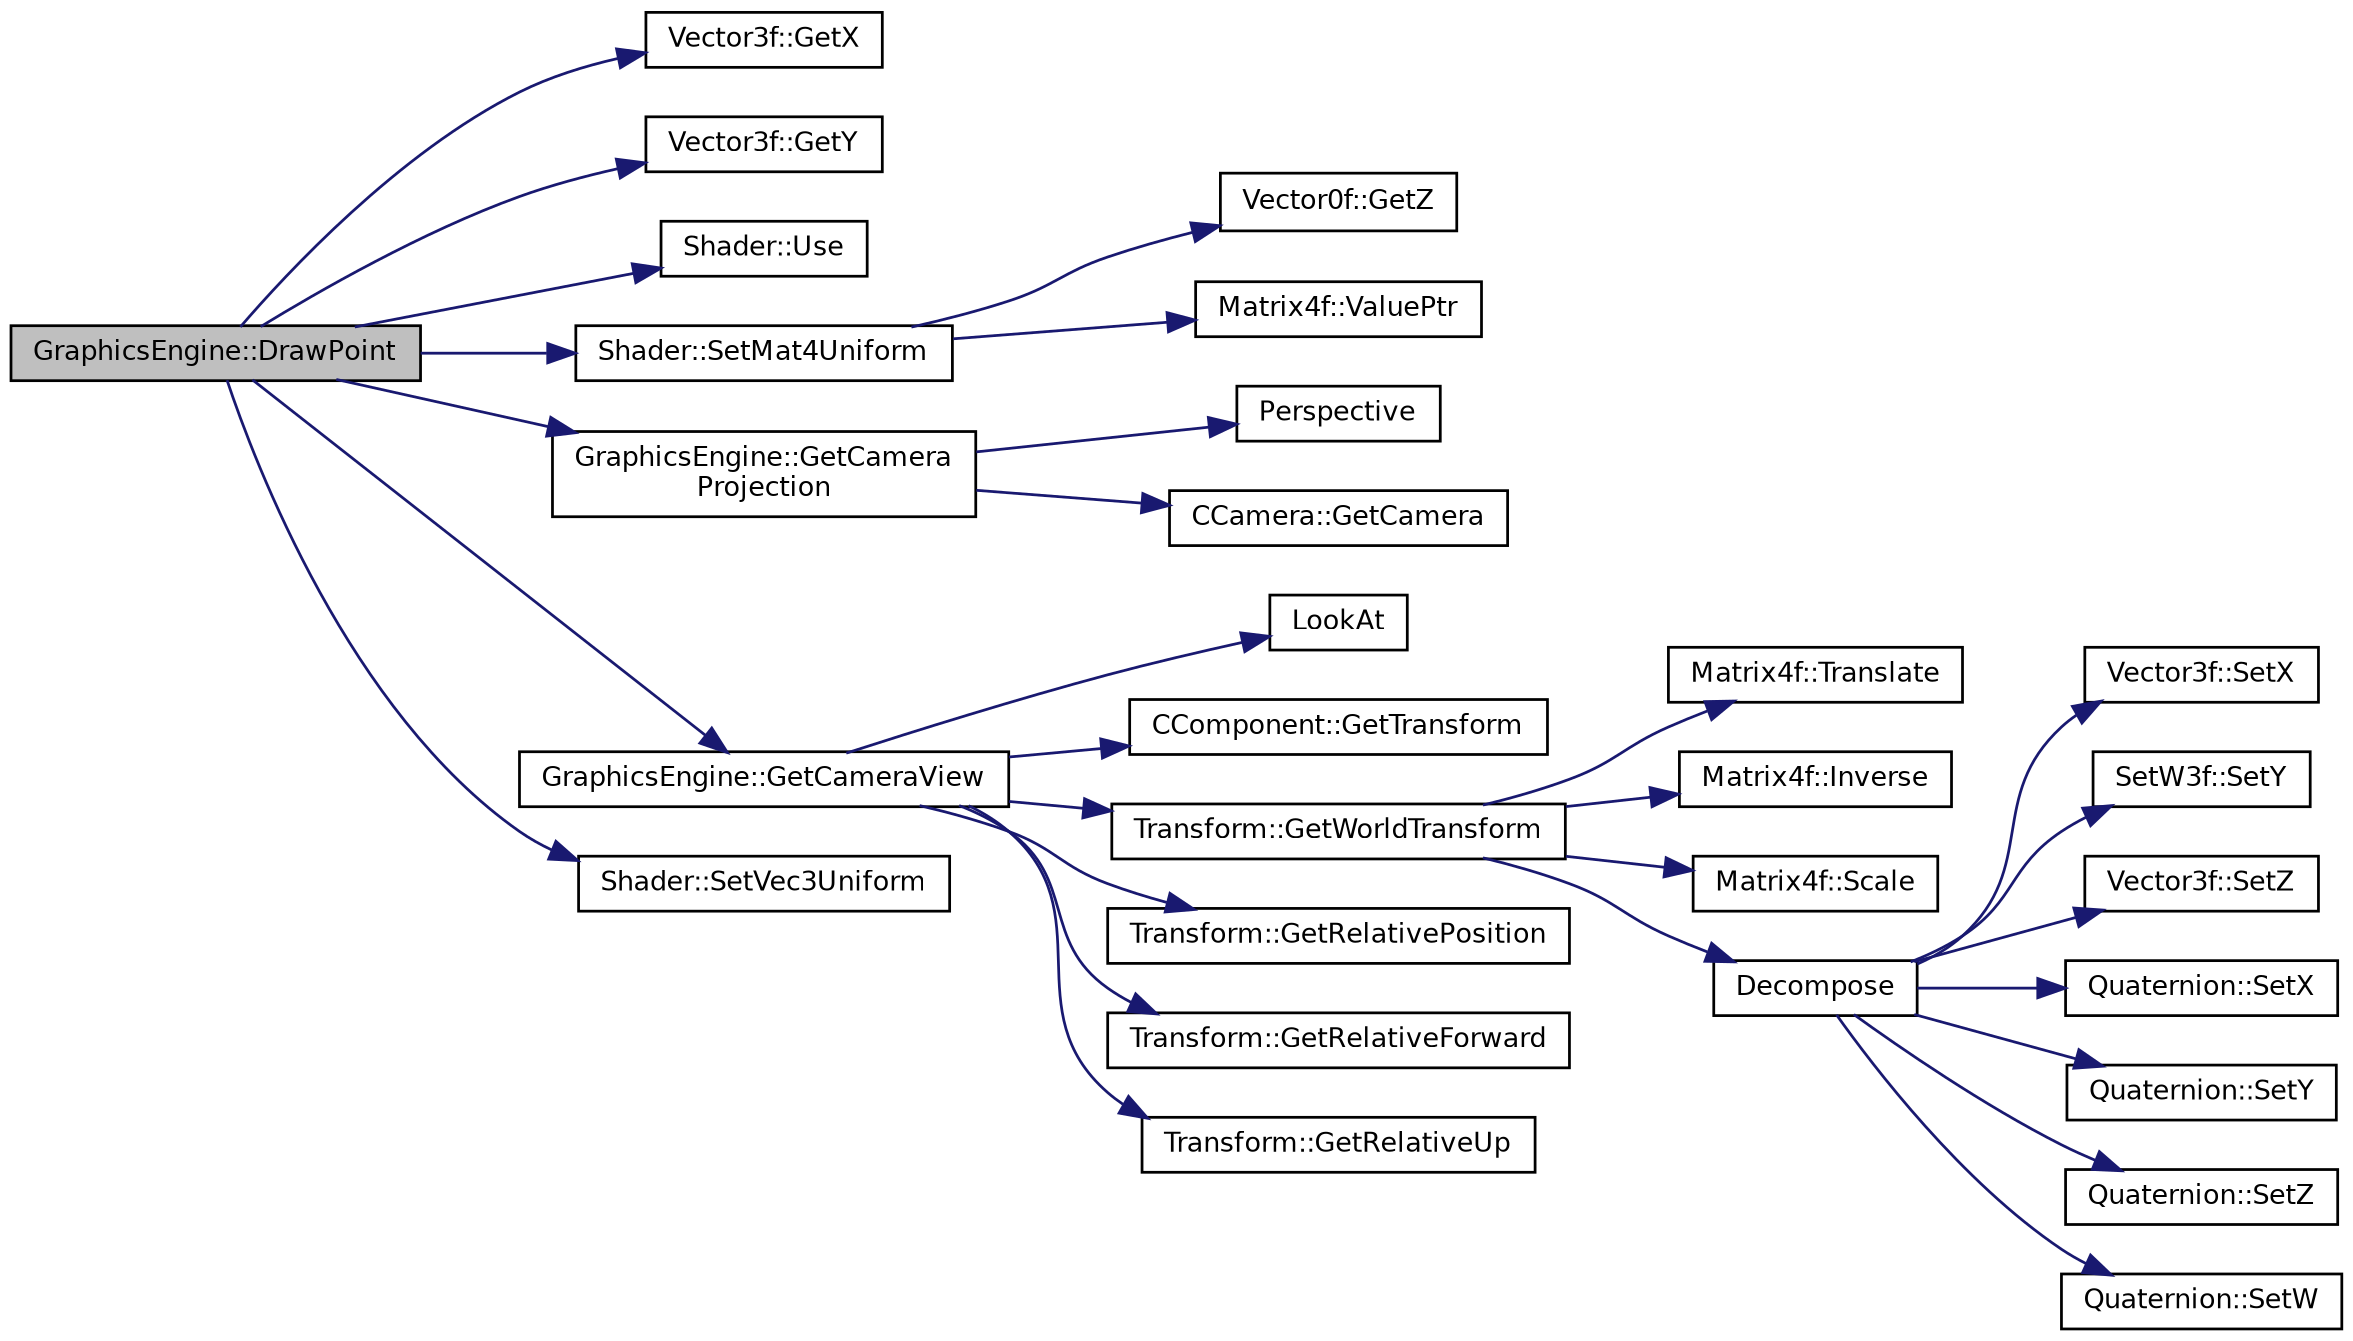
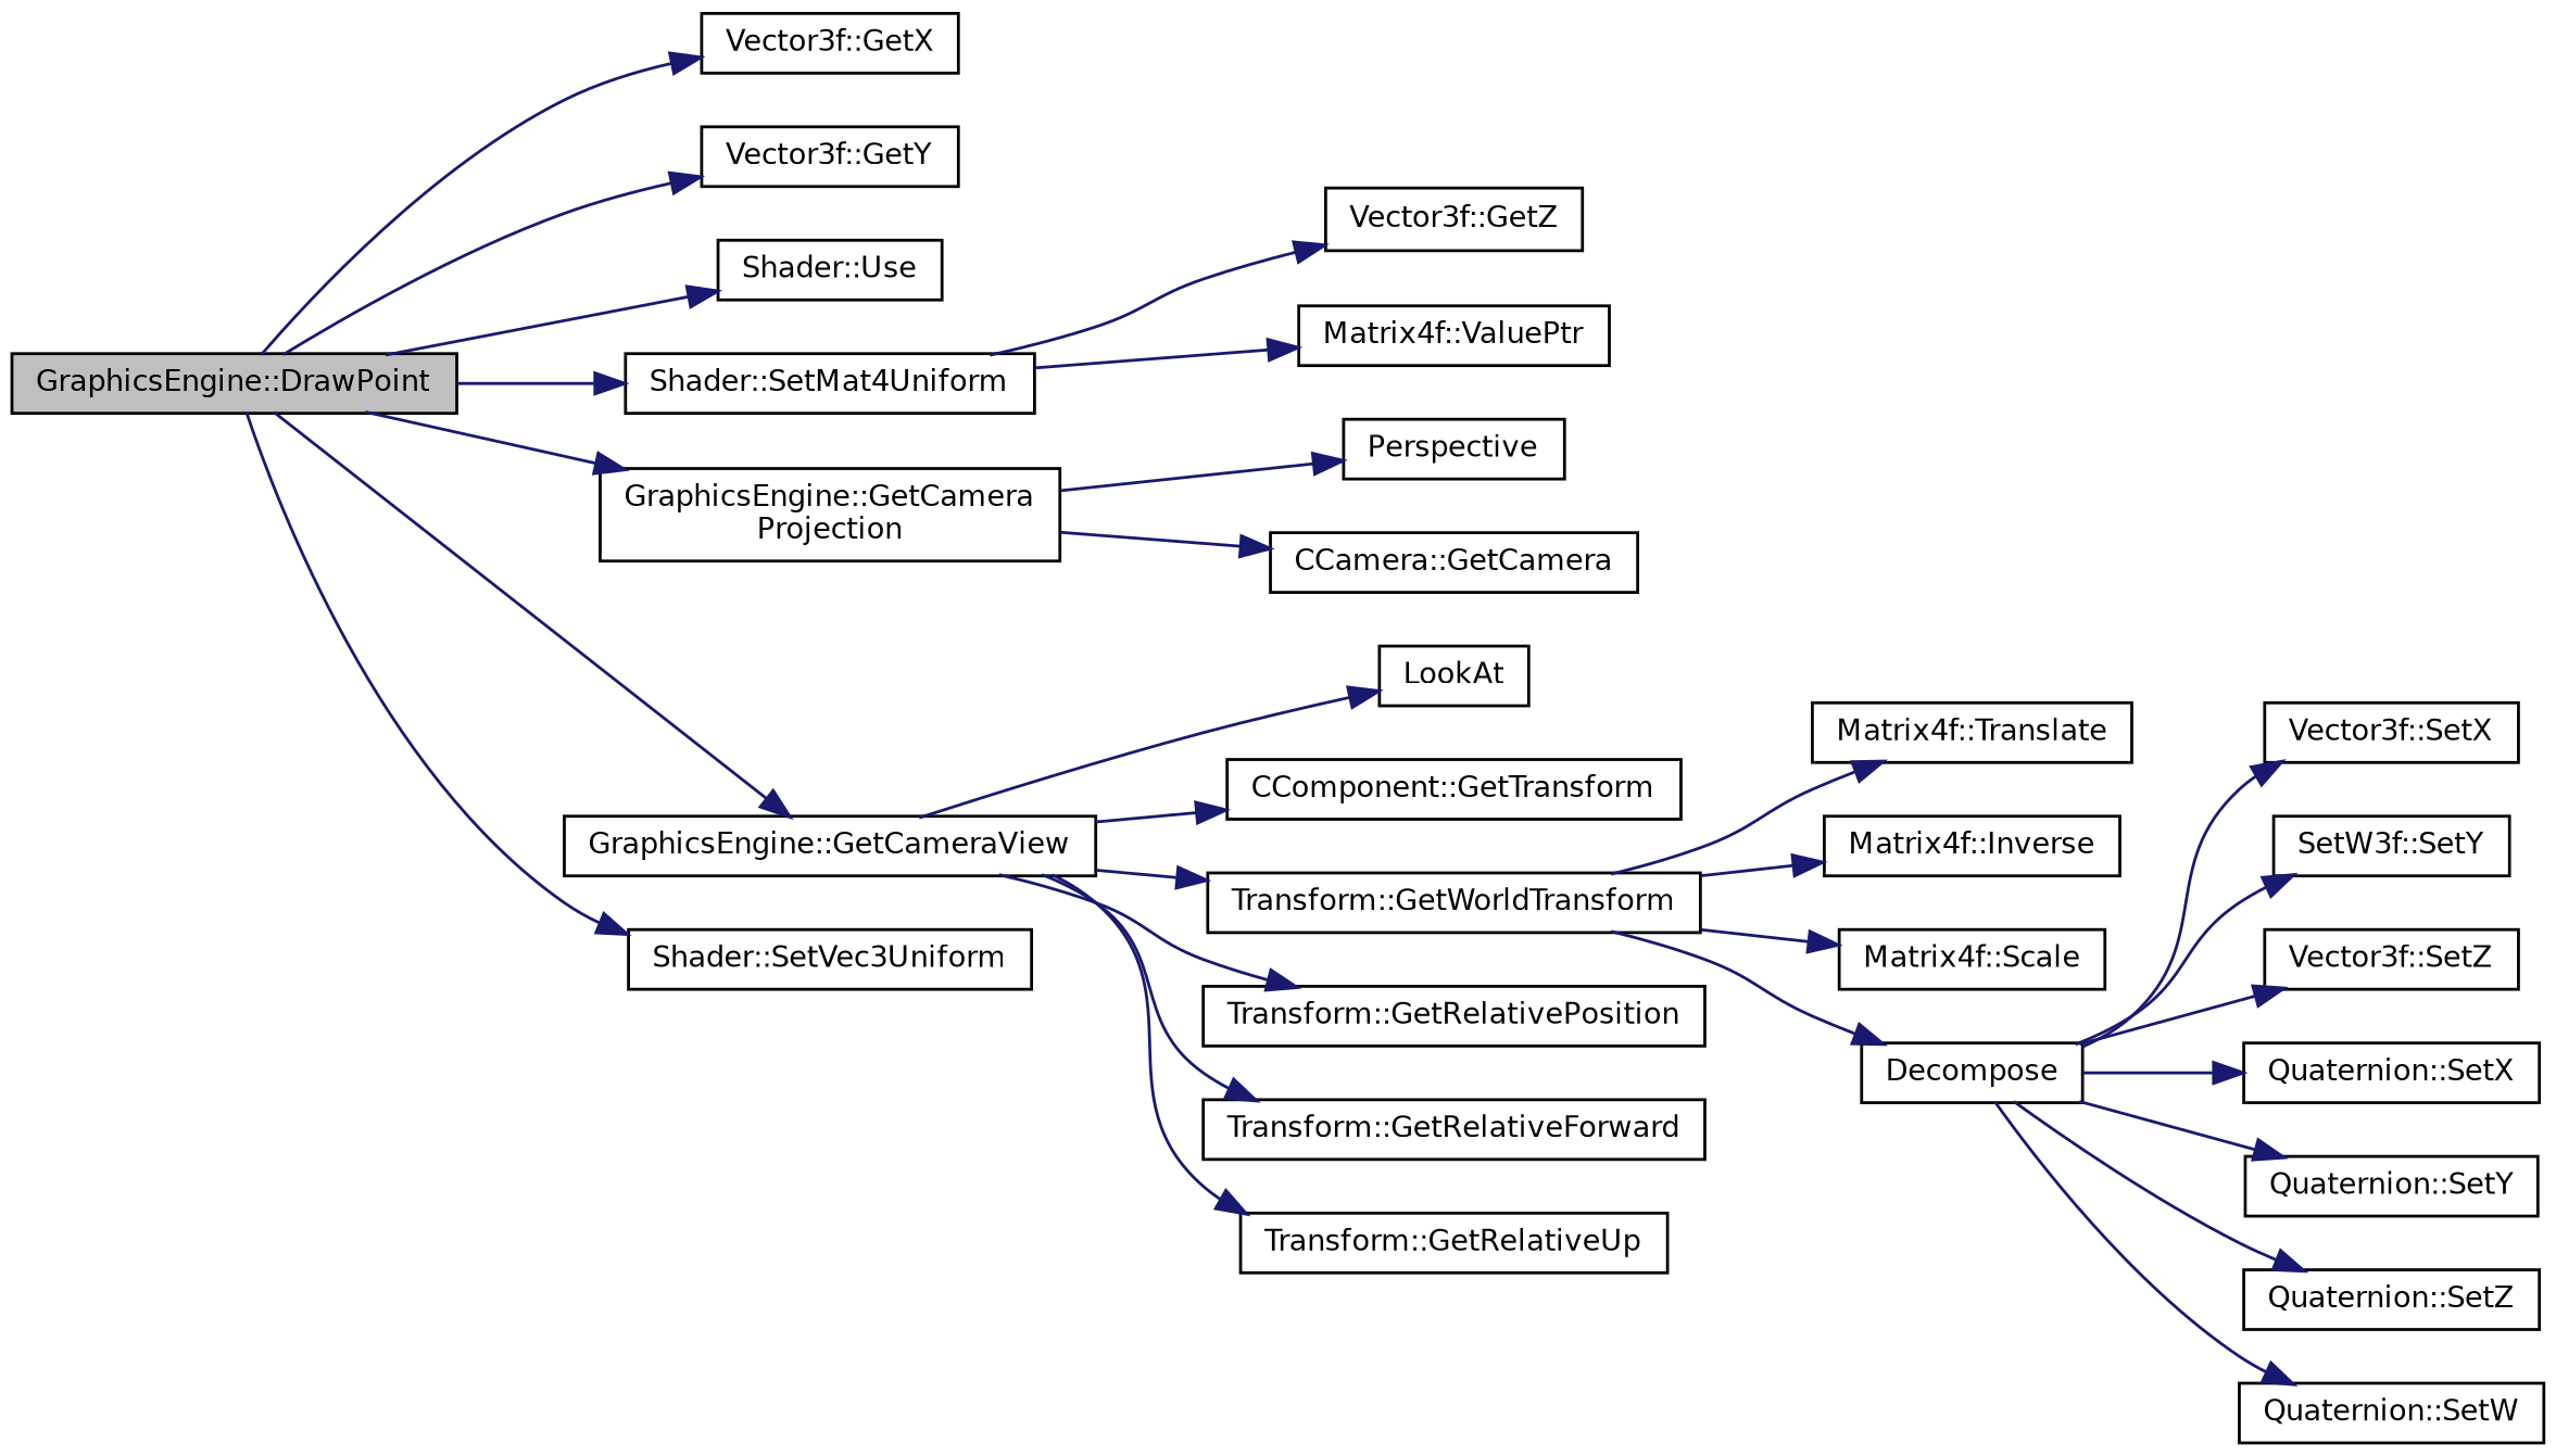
  digraph {
    fontname="DejaVu Sans"
    rankdir=LR
    node [color=black fillcolor=white fontname="DejaVu Sans" fontsize=10 shape=record style=filled]
    edge [color=midnightblue fontname="DejaVu Sans" fontsize=10 labelfontname=Helvetica labelfontsize=10 style=solid]
    n1 [fillcolor=grey75 fontcolor=black height=0.2 label="GraphicsEngine::DrawPoint" width=0.4]
    n2 [height=0.2 label="Vector3f::GetX" width=0.4]
    n3 [height=0.2 label="Vector3f::GetY" width=0.4]
    n4 [height=0.2 label="Shader::Use" width=0.4]
    n5 [height=0.2 label="Shader::SetMat4Uniform" width=0.4]
    n6 [height=0.2 label="GraphicsEngine::GetCamera\lProjection" width=0.4]
    n7 [height=0.2 label="GraphicsEngine::GetCameraView" width=0.4]
    n8 [height=0.2 label="Shader::SetVec3Uniform" width=0.4]
-   n9 [height=0.2 label="Vector0f::GetZ" width=0.4]
+   n9 [height=0.2 label="Vector3f::GetZ" width=0.4]
    n10 [height=0.2 label="Matrix4f::ValuePtr" width=0.4]
    n11 [height=0.2 label=Perspective width=0.4]
    n12 [height=0.2 label="CCamera::GetCamera" width=0.4]
    n13 [height=0.2 label=LookAt width=0.4]
    n14 [height=0.2 label="CComponent::GetTransform" width=0.4]
    n15 [height=0.2 label="Transform::GetWorldTransform" width=0.4]
    n16 [height=0.2 label="Transform::GetRelativePosition" width=0.4]
    n17 [height=0.2 label="Transform::GetRelativeForward" width=0.4]
    n18 [height=0.2 label="Transform::GetRelativeUp" width=0.4]
    n19 [height=0.2 label="Matrix4f::Translate" width=0.4]
    n20 [height=0.2 label="Matrix4f::Inverse" width=0.4]
    n21 [height=0.2 label="Matrix4f::Scale" width=0.4]
    n22 [height=0.2 label=Decompose width=0.4]
    n23 [height=0.2 label="Vector3f::SetX" width=0.4]
    n24 [height=0.2 label="SetW3f::SetY" width=0.4]
    n25 [height=0.2 label="Vector3f::SetZ" width=0.4]
    n26 [height=0.2 label="Quaternion::SetX" width=0.4]
    n27 [height=0.2 label="Quaternion::SetY" width=0.4]
    n28 [height=0.2 label="Quaternion::SetZ" width=0.4]
    n29 [height=0.2 label="Quaternion::SetW" width=0.4]
    n1 -> n2
    n1 -> n3
    n1 -> n4
    n1 -> n5
    n1 -> n6
    n1 -> n7
    n1 -> n8
    n5 -> n9
    n5 -> n10
    n6 -> n11
    n6 -> n12
    n7 -> n13
    n7 -> n14
    n7 -> n15
    n7 -> n16
    n7 -> n17
    n7 -> n18
    n15 -> n19
    n15 -> n20
    n15 -> n21
    n15 -> n22
    n22 -> n23
    n22 -> n24
    n22 -> n25
    n22 -> n26
    n22 -> n27
    n22 -> n28
    n22 -> n29
  }
